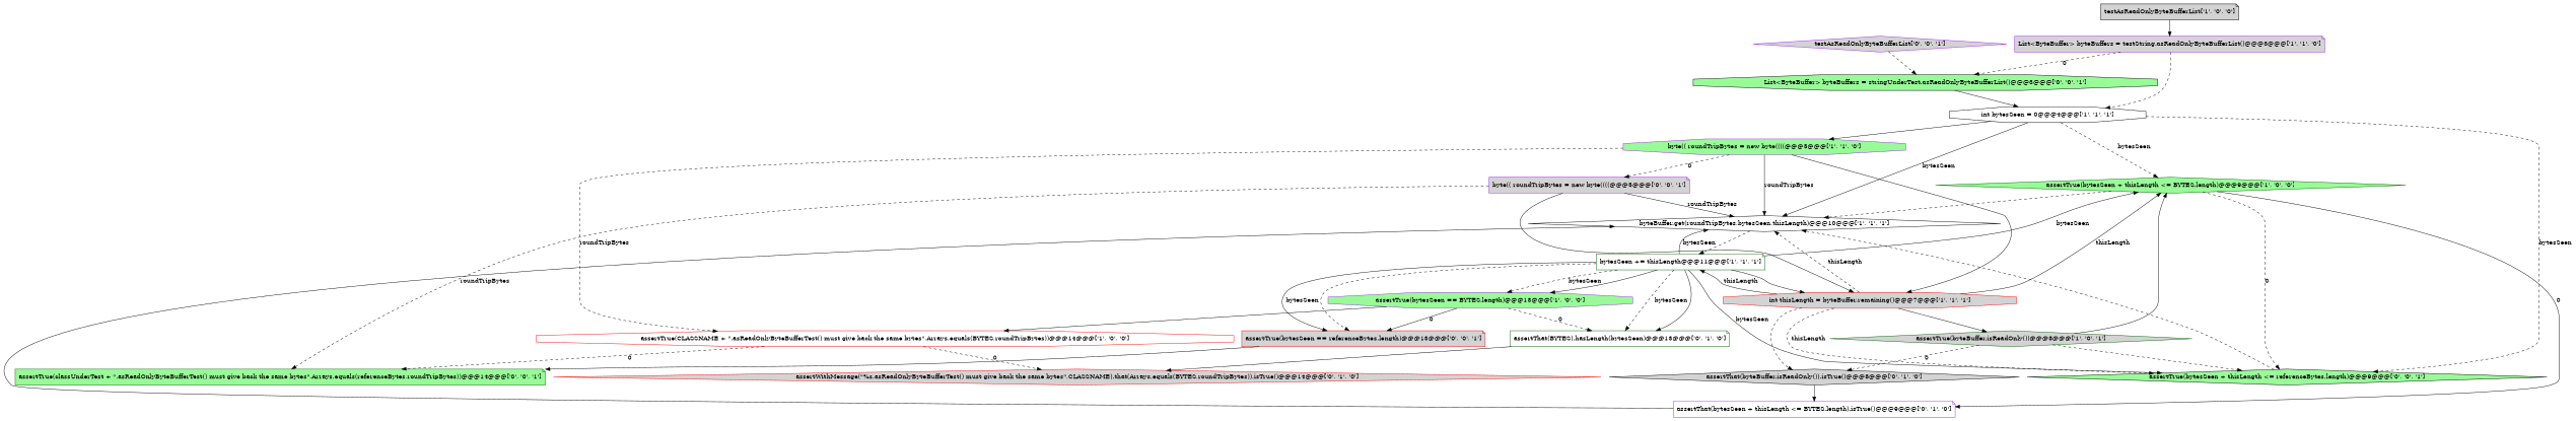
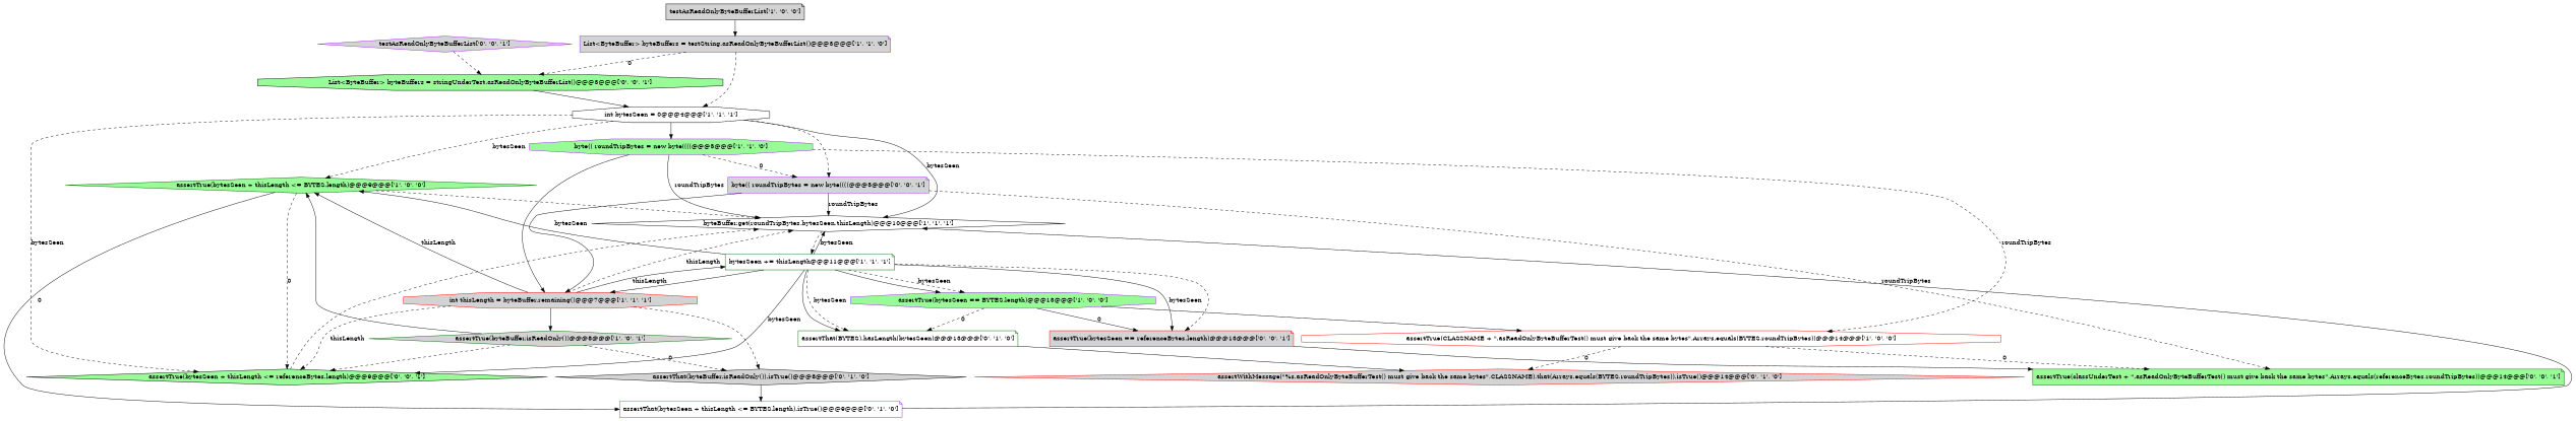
  digraph {
    node [color=black fillcolor=lightgrey shape=note style=filled]
    edge [style=solid]
    n1 [fillcolor=palegreen label="List<ByteBuffer> byteBuffers = stringUnderTest.asReadOnlyByteBufferList()@@@3@@@['0', '0', '1']" shape=octagon]
    n2 [fillcolor=white label="int bytesSeen = 0@@@4@@@['1', '1', '1']" shape=octagon]
    n3 [color=darkgreen fillcolor=palegreen label="assertTrue(bytesSeen + thisLength <= BYTES.length)@@@9@@@['1', '0', '0']" shape=diamond]
    n4 [fillcolor=white label="byteBuffer.get(roundTripBytes,bytesSeen,thisLength)@@@10@@@['1', '1', '1']" shape=diamond]
    n5 [fillcolor=palegreen label="assertTrue(bytesSeen + thisLength <= referenceBytes.length)@@@9@@@['0', '0', '1']" shape=diamond]
    n6 [color=purple fillcolor=palegreen label="byte(( roundTripBytes = new byte((((@@@5@@@['1', '1', '0']" shape=octagon]
    n7 [color=purple label="byte(( roundTripBytes = new byte((((@@@5@@@['0', '0', '1']"]
    n8 [color=purple label="testAsReadOnlyByteBufferList['0', '0', '1']" shape=diamond]
    n9 [color=purple fillcolor=white label="assertThat(bytesSeen + thisLength <= BYTES.length).isTrue()@@@9@@@['0', '1', '0']"]
    n10 [color=darkgreen fillcolor=white label="bytesSeen += thisLength@@@11@@@['1', '1', '1']"]
    n11 [color=red label="int thisLength = byteBuffer.remaining()@@@7@@@['1', '1', '1']" shape=octagon]
    n12 [color=red fillcolor=white label="assertTrue(CLASSNAME + \".asReadOnlyByteBufferTest() must give back the same bytes\",Arrays.equals(BYTES,roundTripBytes))@@@14@@@['1', '0', '0']" shape=octagon]
    n13 [color=darkgreen label="assertTrue(byteBuffer.isReadOnly())@@@8@@@['1', '0', '1']" shape=diamond]
    n14 [label="assertThat(byteBuffer.isReadOnly()).isTrue()@@@8@@@['0', '1', '0']" shape=diamond]
    n15 [color=darkgreen fillcolor=palegreen label="assertTrue(classUnderTest + \".asReadOnlyByteBufferTest() must give back the same bytes\",Arrays.equals(referenceBytes,roundTripBytes))@@@14@@@['0', '0', '1']"]
    n16 [color=red label="assertWithMessage(\"%s.asReadOnlyByteBufferTest() must give back the same bytes\",CLASSNAME).that(Arrays.equals(BYTES,roundTripBytes)).isTrue()@@@14@@@['0', '1', '0']" shape=diamond]
    n17 [color=purple fillcolor=palegreen label="assertTrue(bytesSeen == BYTES.length)@@@13@@@['1', '0', '0']" shape=octagon]
    n18 [color=red label="assertTrue(bytesSeen == referenceBytes.length)@@@13@@@['0', '0', '1']"]
    n19 [color=darkgreen fillcolor=white label="assertThat(BYTES).hasLength(bytesSeen)@@@13@@@['0', '1', '0']"]
    n20 [label="testAsReadOnlyByteBufferList['1', '0', '0']"]
    n21 [color=purple label="List<ByteBuffer> byteBuffers = testString.asReadOnlyByteBufferList()@@@3@@@['1', '1', '0']"]
    n1 -> n2
    n2 -> n3 [label=bytesSeen style=dashed]
    n2 -> n4 [label=bytesSeen]
    n2 -> n5 [label=bytesSeen style=dashed]
    n2 -> n6
+   n2 -> n7 [style=dashed]
    n3 -> n4 [style=dashed]
    n3 -> n5 [label=0 style=dashed]
    n3 -> n9 [label=0]
    n4 -> n10 [style=dashed]
    n5 -> n4 [style=dashed]
    n6 -> n4 [label=roundTripBytes]
    n6 -> n7 [label=0 style=dashed]
    n6 -> n11
    n6 -> n12 [label=roundTripBytes style=dashed]
    n7 -> n4 [label=roundTripBytes]
    n7 -> n11
    n7 -> n15 [label=roundTripBytes style=dashed]
    n8 -> n1 [style=dashed]
    n9 -> n4
    n10 -> n3 [label=bytesSeen]
    n10 -> n4 [label=bytesSeen]
    n10 -> n5 [label=bytesSeen]
    n10 -> n11
    n10 -> n17 [label=bytesSeen style=dashed]
    n10 -> n17
    n10 -> n18 [style=dashed]
    n10 -> n18 [label=bytesSeen]
    n10 -> n19 [label=bytesSeen style=dashed]
    n10 -> n19
    n11 -> n3 [label=thisLength]
    n11 -> n4 [label=thisLength style=dashed]
    n11 -> n5 [label=thisLength style=dashed]
    n11 -> n10 [label=thisLength]
    n11 -> n13
    n11 -> n14 [style=dashed]
    n12 -> n15 [label=0 style=dashed]
    n12 -> n16 [label=0 style=dashed]
    n13 -> n3
    n13 -> n5 [style=dashed]
    n13 -> n14 [label=0 style=dashed]
    n14 -> n9
    n17 -> n12
    n17 -> n18 [label=0]
    n17 -> n19 [label=0 style=dashed]
    n18 -> n15
    n19 -> n16
    n20 -> n21
    n21 -> n1 [label=0 style=dashed]
    n21 -> n2 [style=dashed]
  }
